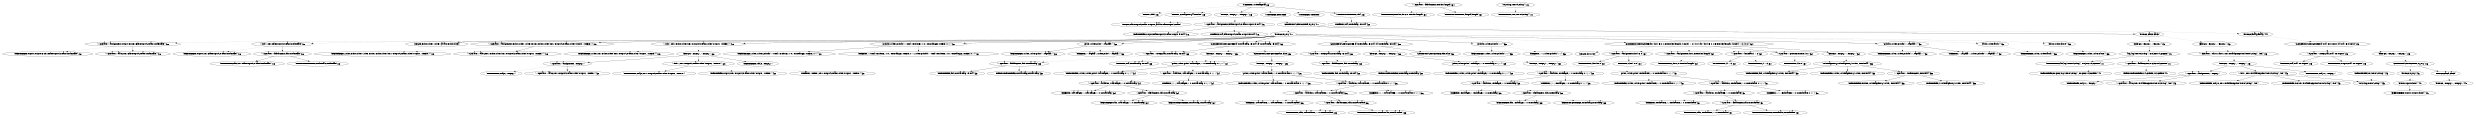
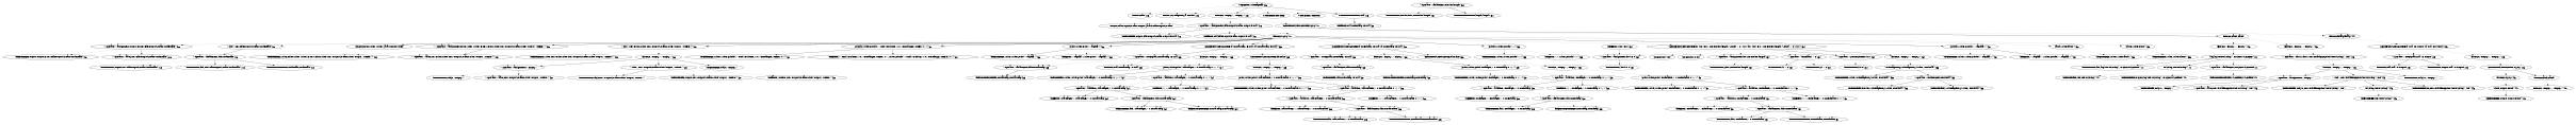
  digraph {
    edge [style=dotted]
    n1 [label=<(METHOD,writeTagDiff)<SUB>415</SUB>>]
    n2 [label=<(PARAM,this)<SUB>415</SUB>>]
    n3 [label=<(PARAM,CvsTagEntry[] entries)<SUB>415</SUB>>]
    n4 [label=<(BLOCK,&lt;empty&gt;,&lt;empty&gt;)<SUB>415</SUB>>]
    n5 [label=<(MODIFIER,PRIVATE)>]
    n6 [label=<(MODIFIER,VIRTUAL)>]
    n7 [label=<(METHOD_RETURN,void)<SUB>415</SUB>>]
    n8 [label=<(LOCAL,FileOutputStream output: java.io.FileOutputStream)>]
    n9 [label=<(&lt;operator&gt;.assignment,FileOutputStream output = null)<SUB>416</SUB>>]
    n10 [label=<(CONTROL_STRUCTURE,try,try)<SUB>417</SUB>>]
    n11 [label=<(LITERAL,null,m_endTag != null)<SUB>428</SUB>>]
    n12 [label=<(IDENTIFIER,output,FileOutputStream output = null)<SUB>416</SUB>>]
    n13 [label=<(LITERAL,null,FileOutputStream output = null)<SUB>416</SUB>>]
    n14 [label=<(BLOCK,try,try)<SUB>417</SUB>>]
    n15 [label=<(BLOCK,catch,catch)>]
    n16 [label=<(BLOCK,finally,finally)<SUB>444</SUB>>]
    n17 [label=<(&lt;operator&gt;.assignment,output = new FileOutputStream(m_destfile))<SUB>418</SUB>>]
    n18 [label=<(&lt;init&gt;,new FileOutputStream(m_destfile))<SUB>418</SUB>>]
    n19 [label=<(LOCAL,PrintWriter writer: java.io.PrintWriter)>]
    n20 [label=<(&lt;operator&gt;.assignment,PrintWriter writer = new PrintWriter(new OutputStreamWriter(output, &quot;UTF-8&quot;)))<SUB>419</SUB>>]
    n21 [label=<(&lt;init&gt;,new PrintWriter(new OutputStreamWriter(output, &quot;UTF-8&quot;)))<SUB>419</SUB>>]
    n22 [label=<(println,writer.println(&quot;&lt;?xml version=\&quot;1.0\&quot; encoding=\&quot;UTF-8\&quot;?&gt;&quot;))<SUB>421</SUB>>]
    n23 [label=<(print,writer.print(&quot;&lt;tagdiff &quot;))<SUB>422</SUB>>]
    n24 [label=<(CONTROL_STRUCTURE,if (m_startTag != null),if (m_startTag != null))<SUB>423</SUB>>]
    n25 [label=<(CONTROL_STRUCTURE,if (m_endTag != null),if (m_endTag != null))<SUB>428</SUB>>]
    n26 [label=<(println,writer.println(&quot;&gt;&quot;))<SUB>433</SUB>>]
    n27 [label=<(CONTROL_STRUCTURE,for (int i = 0, c = entries.length; Some(i &lt; c); i++),for (int i = 0, c = entries.length; Some(i &lt; c); i++))<SUB>434</SUB>>]
    n28 [label=<(println,writer.println(&quot;&lt;/tagdiff&gt;&quot;))<SUB>437</SUB>>]
    n29 [label=<(flush,writer.flush())<SUB>438</SUB>>]
    n30 [label=<(close,writer.close())<SUB>439</SUB>>]
    n31 [label=<(BLOCK,&lt;empty&gt;,&lt;empty&gt;)<SUB>440</SUB>>]
    n32 [label=<(BLOCK,&lt;empty&gt;,&lt;empty&gt;)<SUB>442</SUB>>]
    n33 [label=<(CONTROL_STRUCTURE,if (null != output),if (null != output))<SUB>445</SUB>>]
    n34 [label=<(IDENTIFIER,output,output = new FileOutputStream(m_destfile))<SUB>418</SUB>>]
-   n35 [label=<(&lt;operator&gt;.alloc,new FileOutputStream(m_destfile))<SUB>418</SUB>>]
+   n35 [label=<(&lt;operator&gt;.alloc,new FileOutputStream(m_destfile))<SUB>218</SUB>>]
    n36 [label=<(IDENTIFIER,output,new FileOutputStream(m_destfile))<SUB>418</SUB>>]
    n37 [label=<(&lt;operator&gt;.fieldAccess,this.m_destfile)<SUB>418</SUB>>]
    n38 [label=<(IDENTIFIER,writer,PrintWriter writer = new PrintWriter(new OutputStreamWriter(output, &quot;UTF-8&quot;)))<SUB>419</SUB>>]
    n39 [label=<(&lt;operator&gt;.alloc,new PrintWriter(new OutputStreamWriter(output, &quot;UTF-8&quot;)))<SUB>419</SUB>>]
    n40 [label=<(IDENTIFIER,writer,new PrintWriter(new OutputStreamWriter(output, &quot;UTF-8&quot;)))<SUB>419</SUB>>]
    n41 [label=<(BLOCK,&lt;empty&gt;,&lt;empty&gt;)<SUB>420</SUB>>]
    n42 [label=<(IDENTIFIER,writer,writer.println(&quot;&lt;?xml version=\&quot;1.0\&quot; encoding=\&quot;UTF-8\&quot;?&gt;&quot;))<SUB>421</SUB>>]
    n43 [label=<(LITERAL,&quot;&lt;?xml version=\&quot;1.0\&quot; encoding=\&quot;UTF-8\&quot;?&gt;&quot;,writer.println(&quot;&lt;?xml version=\&quot;1.0\&quot; encoding=\&quot;UTF-8\&quot;?&gt;&quot;))<SUB>421</SUB>>]
    n44 [label=<(IDENTIFIER,writer,writer.print(&quot;&lt;tagdiff &quot;))<SUB>422</SUB>>]
    n45 [label=<(LITERAL,&quot;&lt;tagdiff &quot;,writer.print(&quot;&lt;tagdiff &quot;))<SUB>422</SUB>>]
    n46 [label=<(&lt;operator&gt;.notEquals,m_startTag != null)<SUB>423</SUB>>]
    n47 [label=<(BLOCK,&lt;empty&gt;,&lt;empty&gt;)<SUB>423</SUB>>]
    n48 [label=<(CONTROL_STRUCTURE,else,else)<SUB>425</SUB>>]
    n49 [label=<(&lt;operator&gt;.notEquals,m_endTag != null)<SUB>428</SUB>>]
    n50 [label=<(BLOCK,&lt;empty&gt;,&lt;empty&gt;)<SUB>428</SUB>>]
    n51 [label=<(CONTROL_STRUCTURE,else,else)<SUB>430</SUB>>]
    n52 [label=<(IDENTIFIER,writer,writer.println(&quot;&gt;&quot;))<SUB>433</SUB>>]
    n53 [label=<(LITERAL,&quot;&gt;&quot;,writer.println(&quot;&gt;&quot;))<SUB>433</SUB>>]
+   n54 [label=<(LOCAL,int i: int)>]
    n55 [label=<(LOCAL,int c: int)>]
    n56 [label=<(&lt;operator&gt;.assignment,int i = 0)<SUB>434</SUB>>]
    n57 [label=<(&lt;operator&gt;.assignment,int c = entries.length)<SUB>434</SUB>>]
    n58 [label=<(&lt;operator&gt;.lessThan,i &lt; c)<SUB>434</SUB>>]
    n59 [label=<(&lt;operator&gt;.postIncrement,i++)<SUB>434</SUB>>]
    n60 [label=<(BLOCK,&lt;empty&gt;,&lt;empty&gt;)<SUB>434</SUB>>]
    n61 [label=<(IDENTIFIER,writer,writer.println(&quot;&lt;/tagdiff&gt;&quot;))<SUB>437</SUB>>]
    n62 [label=<(LITERAL,&quot;&lt;/tagdiff&gt;&quot;,writer.println(&quot;&lt;/tagdiff&gt;&quot;))<SUB>437</SUB>>]
    n63 [label=<(IDENTIFIER,writer,writer.flush())<SUB>438</SUB>>]
    n64 [label=<(IDENTIFIER,writer,writer.close())<SUB>439</SUB>>]
    n65 [label=<(IDENTIFIER,this,new FileOutputStream(m_destfile))<SUB>418</SUB>>]
    n66 [label=<(FIELD_IDENTIFIER,m_destfile,m_destfile)<SUB>418</SUB>>]
    n67 [label=<(&lt;operator&gt;.assignment,&lt;empty&gt;)>]
    n68 [label=<(&lt;init&gt;,new OutputStreamWriter(output, &quot;UTF-8&quot;))<SUB>420</SUB>>]
    n69 [label=<(IDENTIFIER,$obj8,&lt;empty&gt;)>]
    n70 [label=<(IDENTIFIER,$obj8,&lt;empty&gt;)>]
    n71 [label=<(&lt;operator&gt;.alloc,new OutputStreamWriter(output, &quot;UTF-8&quot;))<SUB>420</SUB>>]
    n72 [label=<(IDENTIFIER,$obj8,new OutputStreamWriter(output, &quot;UTF-8&quot;))>]
    n73 [label=<(IDENTIFIER,output,new OutputStreamWriter(output, &quot;UTF-8&quot;))<SUB>420</SUB>>]
    n74 [label=<(LITERAL,&quot;UTF-8&quot;,new OutputStreamWriter(output, &quot;UTF-8&quot;))<SUB>420</SUB>>]
    n75 [label=<(&lt;operator&gt;.fieldAccess,this.m_startTag)<SUB>423</SUB>>]
    n76 [label=<(LITERAL,null,m_startTag != null)<SUB>423</SUB>>]
    n77 [label=<(print,writer.print(&quot;startTag=\&quot;&quot; + m_startTag + &quot;\&quot; &quot;))<SUB>424</SUB>>]
    n78 [label=<(BLOCK,&lt;empty&gt;,&lt;empty&gt;)<SUB>425</SUB>>]
-   n79 [label=<(IDENTIFIER,this,m_startTag != null)<SUB>423</SUB>>]
    n80 [label=<(FIELD_IDENTIFIER,m_startTag,m_startTag)<SUB>423</SUB>>]
    n81 [label=<(IDENTIFIER,writer,writer.print(&quot;startTag=\&quot;&quot; + m_startTag + &quot;\&quot; &quot;))<SUB>424</SUB>>]
    n82 [label=<(&lt;operator&gt;.addition,&quot;startTag=\&quot;&quot; + m_startTag + &quot;\&quot; &quot;)<SUB>424</SUB>>]
    n83 [label=<(&lt;operator&gt;.addition,&quot;startTag=\&quot;&quot; + m_startTag)<SUB>424</SUB>>]
    n84 [label=<(LITERAL,&quot;\&quot; &quot;,&quot;startTag=\&quot;&quot; + m_startTag + &quot;\&quot; &quot;)<SUB>424</SUB>>]
    n85 [label=<(LITERAL,&quot;startTag=\&quot;&quot;,&quot;startTag=\&quot;&quot; + m_startTag)<SUB>424</SUB>>]
    n86 [label=<(&lt;operator&gt;.fieldAccess,this.m_startTag)<SUB>424</SUB>>]
    n87 [label=<(IDENTIFIER,this,&quot;startTag=\&quot;&quot; + m_startTag)<SUB>424</SUB>>]
    n88 [label=<(FIELD_IDENTIFIER,m_startTag,m_startTag)<SUB>424</SUB>>]
    n89 [label=<(print,writer.print(&quot;startDate=\&quot;&quot; + m_startDate + &quot;\&quot; &quot;))<SUB>426</SUB>>]
    n90 [label=<(IDENTIFIER,writer,writer.print(&quot;startDate=\&quot;&quot; + m_startDate + &quot;\&quot; &quot;))<SUB>426</SUB>>]
    n91 [label=<(&lt;operator&gt;.addition,&quot;startDate=\&quot;&quot; + m_startDate + &quot;\&quot; &quot;)<SUB>426</SUB>>]
    n92 [label=<(&lt;operator&gt;.addition,&quot;startDate=\&quot;&quot; + m_startDate)<SUB>426</SUB>>]
    n93 [label=<(LITERAL,&quot;\&quot; &quot;,&quot;startDate=\&quot;&quot; + m_startDate + &quot;\&quot; &quot;)<SUB>426</SUB>>]
    n94 [label=<(LITERAL,&quot;startDate=\&quot;&quot;,&quot;startDate=\&quot;&quot; + m_startDate)<SUB>426</SUB>>]
    n95 [label=<(&lt;operator&gt;.fieldAccess,this.m_startDate)<SUB>426</SUB>>]
    n96 [label=<(IDENTIFIER,this,&quot;startDate=\&quot;&quot; + m_startDate)<SUB>426</SUB>>]
    n97 [label=<(FIELD_IDENTIFIER,m_startDate,m_startDate)<SUB>426</SUB>>]
    n98 [label=<(&lt;operator&gt;.fieldAccess,this.m_endTag)<SUB>428</SUB>>]
    n99 [label=<(print,writer.print(&quot;endTag=\&quot;&quot; + m_endTag + &quot;\&quot; &quot;))<SUB>429</SUB>>]
    n100 [label=<(BLOCK,&lt;empty&gt;,&lt;empty&gt;)<SUB>430</SUB>>]
    n101 [label=<(IDENTIFIER,this,m_endTag != null)<SUB>428</SUB>>]
    n102 [label=<(FIELD_IDENTIFIER,m_endTag,m_endTag)<SUB>428</SUB>>]
    n103 [label=<(IDENTIFIER,writer,writer.print(&quot;endTag=\&quot;&quot; + m_endTag + &quot;\&quot; &quot;))<SUB>429</SUB>>]
    n104 [label=<(&lt;operator&gt;.addition,&quot;endTag=\&quot;&quot; + m_endTag + &quot;\&quot; &quot;)<SUB>429</SUB>>]
    n105 [label=<(&lt;operator&gt;.addition,&quot;endTag=\&quot;&quot; + m_endTag)<SUB>429</SUB>>]
    n106 [label=<(LITERAL,&quot;\&quot; &quot;,&quot;endTag=\&quot;&quot; + m_endTag + &quot;\&quot; &quot;)<SUB>429</SUB>>]
    n107 [label=<(LITERAL,&quot;endTag=\&quot;&quot;,&quot;endTag=\&quot;&quot; + m_endTag)<SUB>429</SUB>>]
    n108 [label=<(&lt;operator&gt;.fieldAccess,this.m_endTag)<SUB>429</SUB>>]
    n109 [label=<(IDENTIFIER,this,&quot;endTag=\&quot;&quot; + m_endTag)<SUB>429</SUB>>]
    n110 [label=<(FIELD_IDENTIFIER,m_endTag,m_endTag)<SUB>429</SUB>>]
    n111 [label=<(print,writer.print(&quot;endDate=\&quot;&quot; + m_endDate + &quot;\&quot; &quot;))<SUB>431</SUB>>]
    n112 [label=<(IDENTIFIER,writer,writer.print(&quot;endDate=\&quot;&quot; + m_endDate + &quot;\&quot; &quot;))<SUB>431</SUB>>]
    n113 [label=<(&lt;operator&gt;.addition,&quot;endDate=\&quot;&quot; + m_endDate + &quot;\&quot; &quot;)<SUB>431</SUB>>]
    n114 [label=<(&lt;operator&gt;.addition,&quot;endDate=\&quot;&quot; + m_endDate)<SUB>431</SUB>>]
    n115 [label=<(LITERAL,&quot;\&quot; &quot;,&quot;endDate=\&quot;&quot; + m_endDate + &quot;\&quot; &quot;)<SUB>431</SUB>>]
    n116 [label=<(LITERAL,&quot;endDate=\&quot;&quot;,&quot;endDate=\&quot;&quot; + m_endDate)<SUB>431</SUB>>]
    n117 [label=<(&lt;operator&gt;.fieldAccess,this.m_endDate)<SUB>431</SUB>>]
    n118 [label=<(IDENTIFIER,this,&quot;endDate=\&quot;&quot; + m_endDate)<SUB>431</SUB>>]
    n119 [label=<(FIELD_IDENTIFIER,m_endDate,m_endDate)<SUB>431</SUB>>]
    n120 [label=<(IDENTIFIER,i,int i = 0)<SUB>434</SUB>>]
    n121 [label=<(LITERAL,0,int i = 0)<SUB>434</SUB>>]
    n122 [label=<(IDENTIFIER,c,int c = entries.length)<SUB>434</SUB>>]
    n123 [label=<(IDENTIFIER,i,i &lt; c)<SUB>434</SUB>>]
    n124 [label=<(IDENTIFIER,c,i &lt; c)<SUB>434</SUB>>]
    n125 [label=<(IDENTIFIER,i,i++)<SUB>434</SUB>>]
    n126 [label=<(writeTagEntry,writeTagEntry(writer, entries[i]))<SUB>436</SUB>>]
    n127 [label=<(&lt;operator&gt;.fieldAccess,entries.length)<SUB>434</SUB>>]
    n128 [label=<(IDENTIFIER,entries,int c = entries.length)<SUB>434</SUB>>]
    n129 [label=<(FIELD_IDENTIFIER,length,length)<SUB>434</SUB>>]
-   n130 [label=<(IDENTIFIER,this,writeTagEntry(writer, entries[i]))<SUB>435</SUB>>]
    n131 [label=<(IDENTIFIER,writer,writeTagEntry(writer, entries[i]))<SUB>435</SUB>>]
    n132 [label=<(&lt;operator&gt;.indexAccess,entries[i])<SUB>435</SUB>>]
    n133 [label=<(IDENTIFIER,entries,writeTagEntry(writer, entries[i]))<SUB>435</SUB>>]
    n134 [label=<(IDENTIFIER,i,writeTagEntry(writer, entries[i]))<SUB>435</SUB>>]
    n135 [label=<(log,log(uee.toString(), Project.MSG_ERR))<SUB>441</SUB>>]
    n136 [label=<(&lt;operator&gt;.throw,throw new BuildException(ioe.toString(), ioe);)<SUB>443</SUB>>]
    n137 [label=<(IDENTIFIER,this,log(uee.toString(), Project.MSG_ERR))<SUB>441</SUB>>]
    n138 [label=<(toString,uee.toString())<SUB>441</SUB>>]
    n139 [label=<(&lt;operator&gt;.fieldAccess,Project.MSG_ERR)<SUB>441</SUB>>]
    n140 [label=<(IDENTIFIER,uee,uee.toString())<SUB>441</SUB>>]
    n141 [label=<(IDENTIFIER,Project,log(uee.toString(), Project.MSG_ERR))<SUB>441</SUB>>]
    n142 [label=<(FIELD_IDENTIFIER,MSG_ERR,MSG_ERR)<SUB>441</SUB>>]
    n143 [label=<(BLOCK,&lt;empty&gt;,&lt;empty&gt;)<SUB>443</SUB>>]
    n144 [label=<(&lt;operator&gt;.assignment,&lt;empty&gt;)>]
    n145 [label=<(&lt;init&gt;,new BuildException(ioe.toString(), ioe))<SUB>443</SUB>>]
    n146 [label=<(IDENTIFIER,$obj10,&lt;empty&gt;)>]
    n147 [label=<(IDENTIFIER,$obj10,&lt;empty&gt;)>]
    n148 [label=<(&lt;operator&gt;.alloc,new BuildException(ioe.toString(), ioe))<SUB>443</SUB>>]
    n149 [label=<(IDENTIFIER,$obj10,new BuildException(ioe.toString(), ioe))>]
    n150 [label=<(toString,ioe.toString())<SUB>443</SUB>>]
    n151 [label=<(IDENTIFIER,ioe,new BuildException(ioe.toString(), ioe))<SUB>443</SUB>>]
    n152 [label=<(IDENTIFIER,ioe,ioe.toString())<SUB>443</SUB>>]
    n153 [label=<(&lt;operator&gt;.notEquals,null != output)<SUB>445</SUB>>]
    n154 [label=<(BLOCK,&lt;empty&gt;,&lt;empty&gt;)<SUB>445</SUB>>]
    n155 [label=<(LITERAL,null,null != output)<SUB>445</SUB>>]
    n156 [label=<(IDENTIFIER,output,null != output)<SUB>445</SUB>>]
    n157 [label=<(CONTROL_STRUCTURE,try,try)<SUB>446</SUB>>]
    n158 [label=<(BLOCK,try,try)<SUB>446</SUB>>]
    n159 [label=<(BLOCK,catch,catch)>]
    n160 [label=<(close,output.close())<SUB>447</SUB>>]
    n161 [label=<(BLOCK,&lt;empty&gt;,&lt;empty&gt;)<SUB>448</SUB>>]
    n162 [label=<(IDENTIFIER,output,output.close())<SUB>447</SUB>>]
    n1 -> n2
    n1 -> n3
    n1 -> n4 [style=solid]
    n1 -> n5
    n1 -> n6
    n1 -> n7 [style=solid]
    n4 -> n8
    n4 -> n9
    n4 -> n10
    n7 -> n11 [style=solid]
    n9 -> n12 [style=solid]
    n9 -> n13
    n10 -> n14
    n10 -> n15 [style=solid]
    n10 -> n16
    n14 -> n17
    n14 -> n18
    n14 -> n19 [style=solid]
    n14 -> n20 [style=solid]
    n14 -> n21 [style=solid]
    n14 -> n22 [style=solid]
    n14 -> n23 [style=solid]
    n14 -> n24 [style=solid]
    n14 -> n25
    n14 -> n26 [style=solid]
    n14 -> n27
    n14 -> n28 [style=solid]
    n14 -> n29
    n14 -> n30
    n15 -> n31
    n15 -> n32
    n16 -> n33
    n17 -> n34
    n17 -> n35 [style=solid]
-   n18 -> n36
+   n37 -> n36
    n18 -> n37 [style=solid]
    n20 -> n38
    n20 -> n39 [style=solid]
    n21 -> n40
    n21 -> n41
    n22 -> n42 [style=solid]
    n22 -> n43 [style=solid]
    n23 -> n44 [style=solid]
    n23 -> n45
    n24 -> n46 [style=solid]
    n24 -> n47
    n24 -> n48
    n25 -> n49
    n25 -> n50
    n25 -> n51 [style=solid]
    n26 -> n52 [style=solid]
    n26 -> n53
+   n27 -> n54
    n27 -> n55
    n27 -> n56
    n27 -> n57
    n27 -> n58
    n27 -> n59 [style=solid]
    n27 -> n60 [style=solid]
    n28 -> n61
    n28 -> n62 [style=solid]
    n29 -> n63
    n30 -> n64
    n31 -> n135 [style=solid]
    n32 -> n136
    n33 -> n153
    n33 -> n154
    n37 -> n65 [style=solid]
    n37 -> n66 [style=solid]
    n41 -> n67 [style=solid]
    n41 -> n68 [style=solid]
    n41 -> n69 [style=solid]
    n46 -> n75
    n46 -> n76
    n47 -> n77
    n48 -> n78 [style=solid]
    n49 -> n98
    n50 -> n99 [style=solid]
    n51 -> n100
    n56 -> n120 [style=solid]
-   n56 -> n121 [style=solid]
+   n121 -> n56 [style=solid]
    n57 -> n122
    n58 -> n123 [style=solid]
    n58 -> n124
    n59 -> n125
    n60 -> n126
    n67 -> n70
    n67 -> n71 [style=solid]
    n68 -> n72 [style=solid]
    n68 -> n73
    n68 -> n74
-   n75 -> n79 [style=solid]
    n75 -> n80 [style=solid]
    n77 -> n81 [style=solid]
    n77 -> n82
    n78 -> n89 [style=solid]
    n82 -> n83
    n82 -> n84 [style=solid]
    n83 -> n85 [style=solid]
    n83 -> n86 [style=solid]
    n86 -> n87 [style=solid]
    n86 -> n88 [style=solid]
    n89 -> n90 [style=solid]
    n89 -> n91 [style=solid]
    n91 -> n92 [style=solid]
    n91 -> n93
    n92 -> n94
    n92 -> n95 [style=solid]
    n95 -> n96
    n95 -> n97 [style=solid]
    n98 -> n101
    n98 -> n102
    n99 -> n103
    n99 -> n104
    n100 -> n111
    n104 -> n105 [style=solid]
    n104 -> n106 [style=solid]
    n105 -> n107
    n105 -> n108
    n108 -> n109 [style=solid]
    n108 -> n110
    n111 -> n112
    n111 -> n113 [style=solid]
    n113 -> n114
    n113 -> n115 [style=solid]
    n114 -> n116
    n114 -> n117 [style=solid]
    n117 -> n118 [style=solid]
    n117 -> n119 [style=solid]
-   n126 -> n130 [style=solid]
    n126 -> n131 [style=solid]
    n126 -> n132 [style=solid]
    n127 -> n128
    n127 -> n129 [style=solid]
    n132 -> n133 [style=solid]
    n132 -> n134 [style=solid]
    n135 -> n137 [style=solid]
+   n135 -> n138 [style=solid]
    n135 -> n139
    n136 -> n143
    n138 -> n140
    n139 -> n141
    n139 -> n142
    n143 -> n144 [style=solid]
    n143 -> n145 [style=solid]
    n143 -> n146 [style=solid]
    n144 -> n147 [style=solid]
    n144 -> n148 [style=solid]
    n145 -> n149 [style=solid]
    n145 -> n150 [style=solid]
    n145 -> n151 [style=solid]
-   n152 -> n150
+   n150 -> n152
    n153 -> n155 [style=solid]
    n153 -> n156 [style=solid]
    n154 -> n157
    n157 -> n158
    n157 -> n159 [style=solid]
    n158 -> n160
    n159 -> n161
    n160 -> n162 [style=solid]
  }
